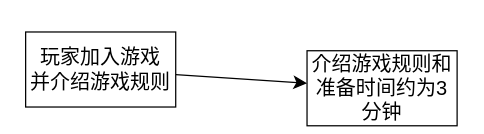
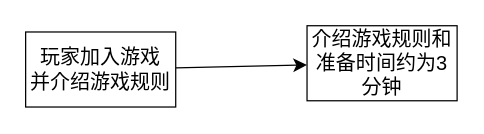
  <mxCell id="0" />
  <mxCell id="1" parent="0" />
  <mxCell id="2" value="" style="edgeStyle=none;curved=1;rounded=0;orthogonalLoop=1;jettySize=auto;html=1;fontSize=12;startSize=8;endSize=8;" edge="1" parent="1" source="3" target="4"><mxGeometry relative="1" as="geometry" /></mxCell>
  <mxCell id="3" value="玩家加入游戏&lt;br&gt;并介绍游戏规则" style="whiteSpace=wrap;html=1;fontSize=16;" vertex="1" parent="1"><mxGeometry x="20" y="25" width="120" height="60" as="geometry" /></mxCell>
- <mxCell id="4" value="介绍游戏规则和准备时间约为3分钟" style="whiteSpace=wrap;html=1;fontSize=16;" vertex="1" parent="1"><mxGeometry x="245" y="40" width="120" height="60" as="geometry" /></mxCell>
+ <mxCell id="4" value="介绍游戏规则和准备时间约为3分钟" style="whiteSpace=wrap;html=1;fontSize=16;" vertex="1" parent="1"><mxGeometry x="245" y="20" width="120" height="60" as="geometry" /></mxCell>
